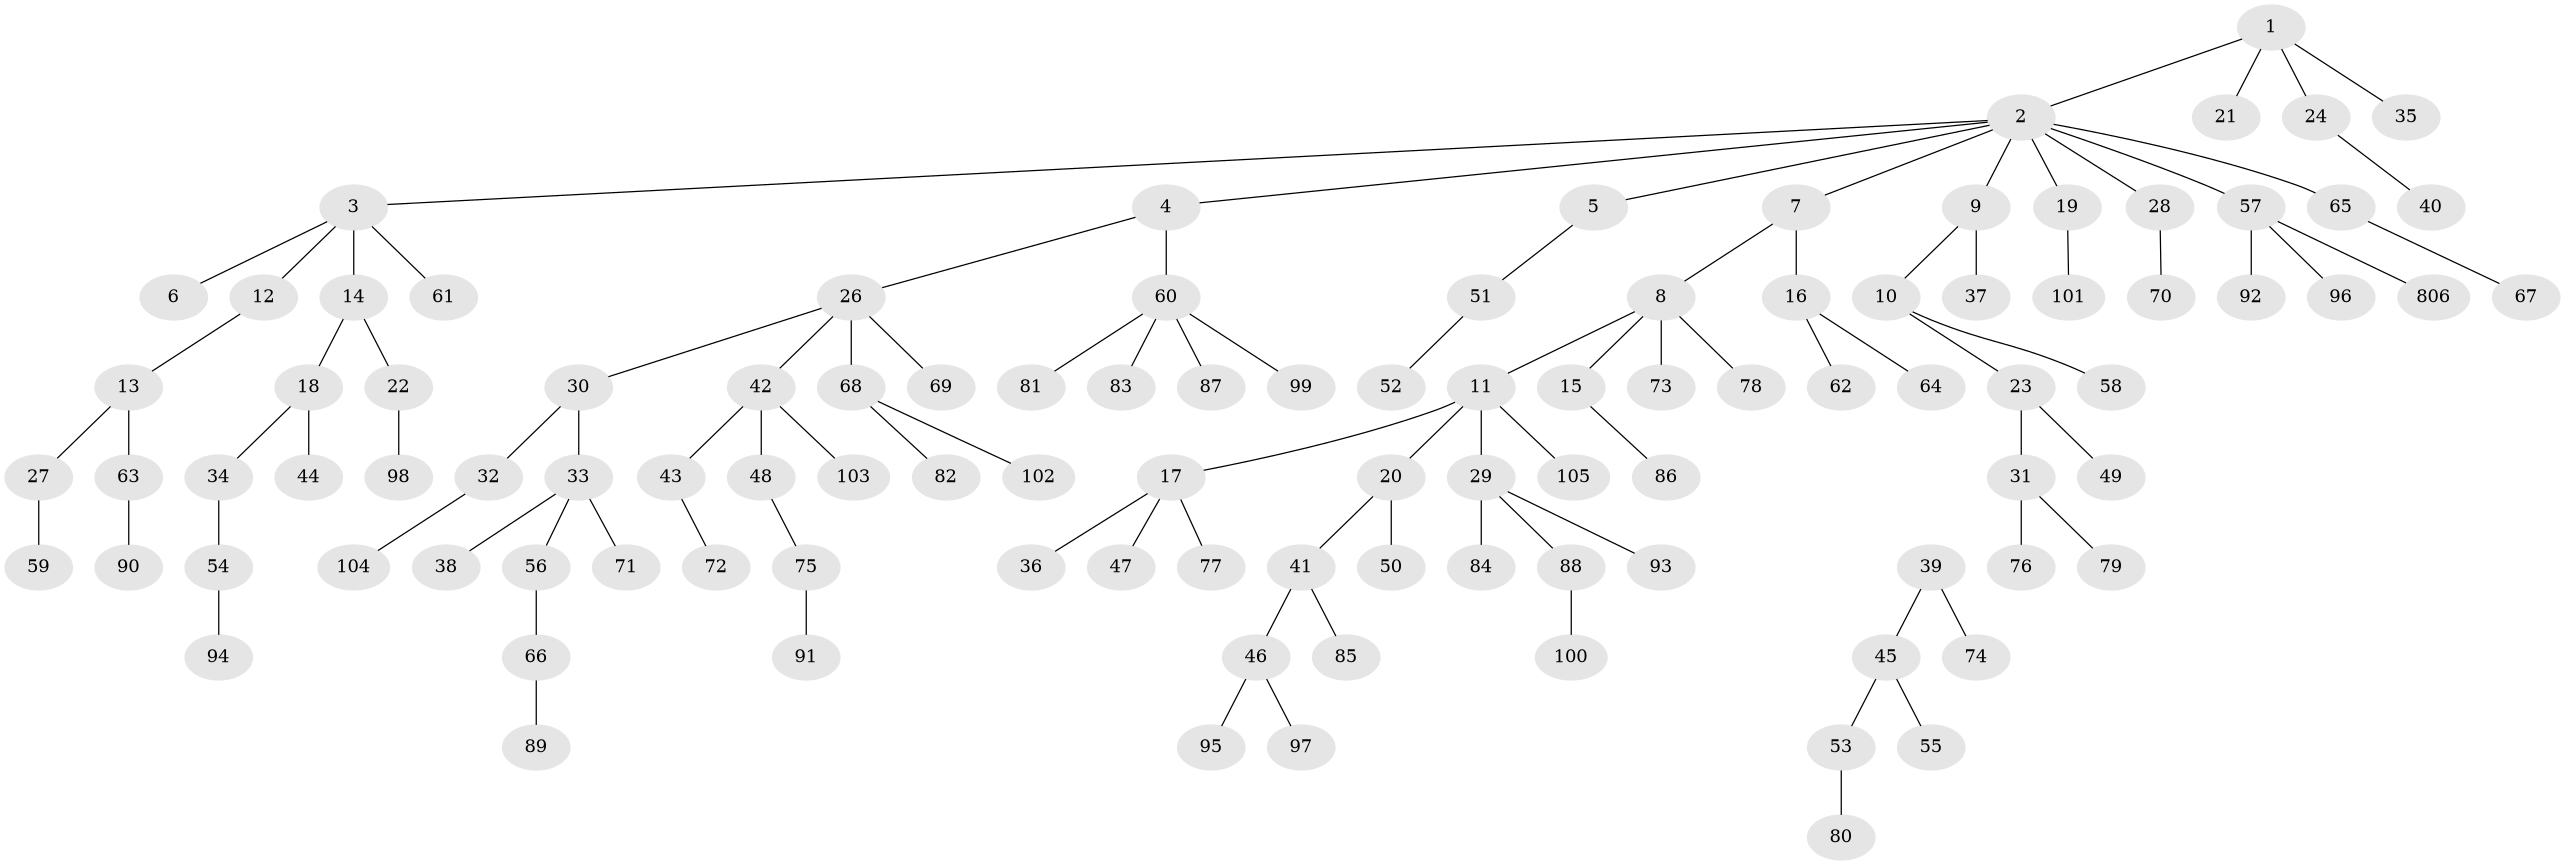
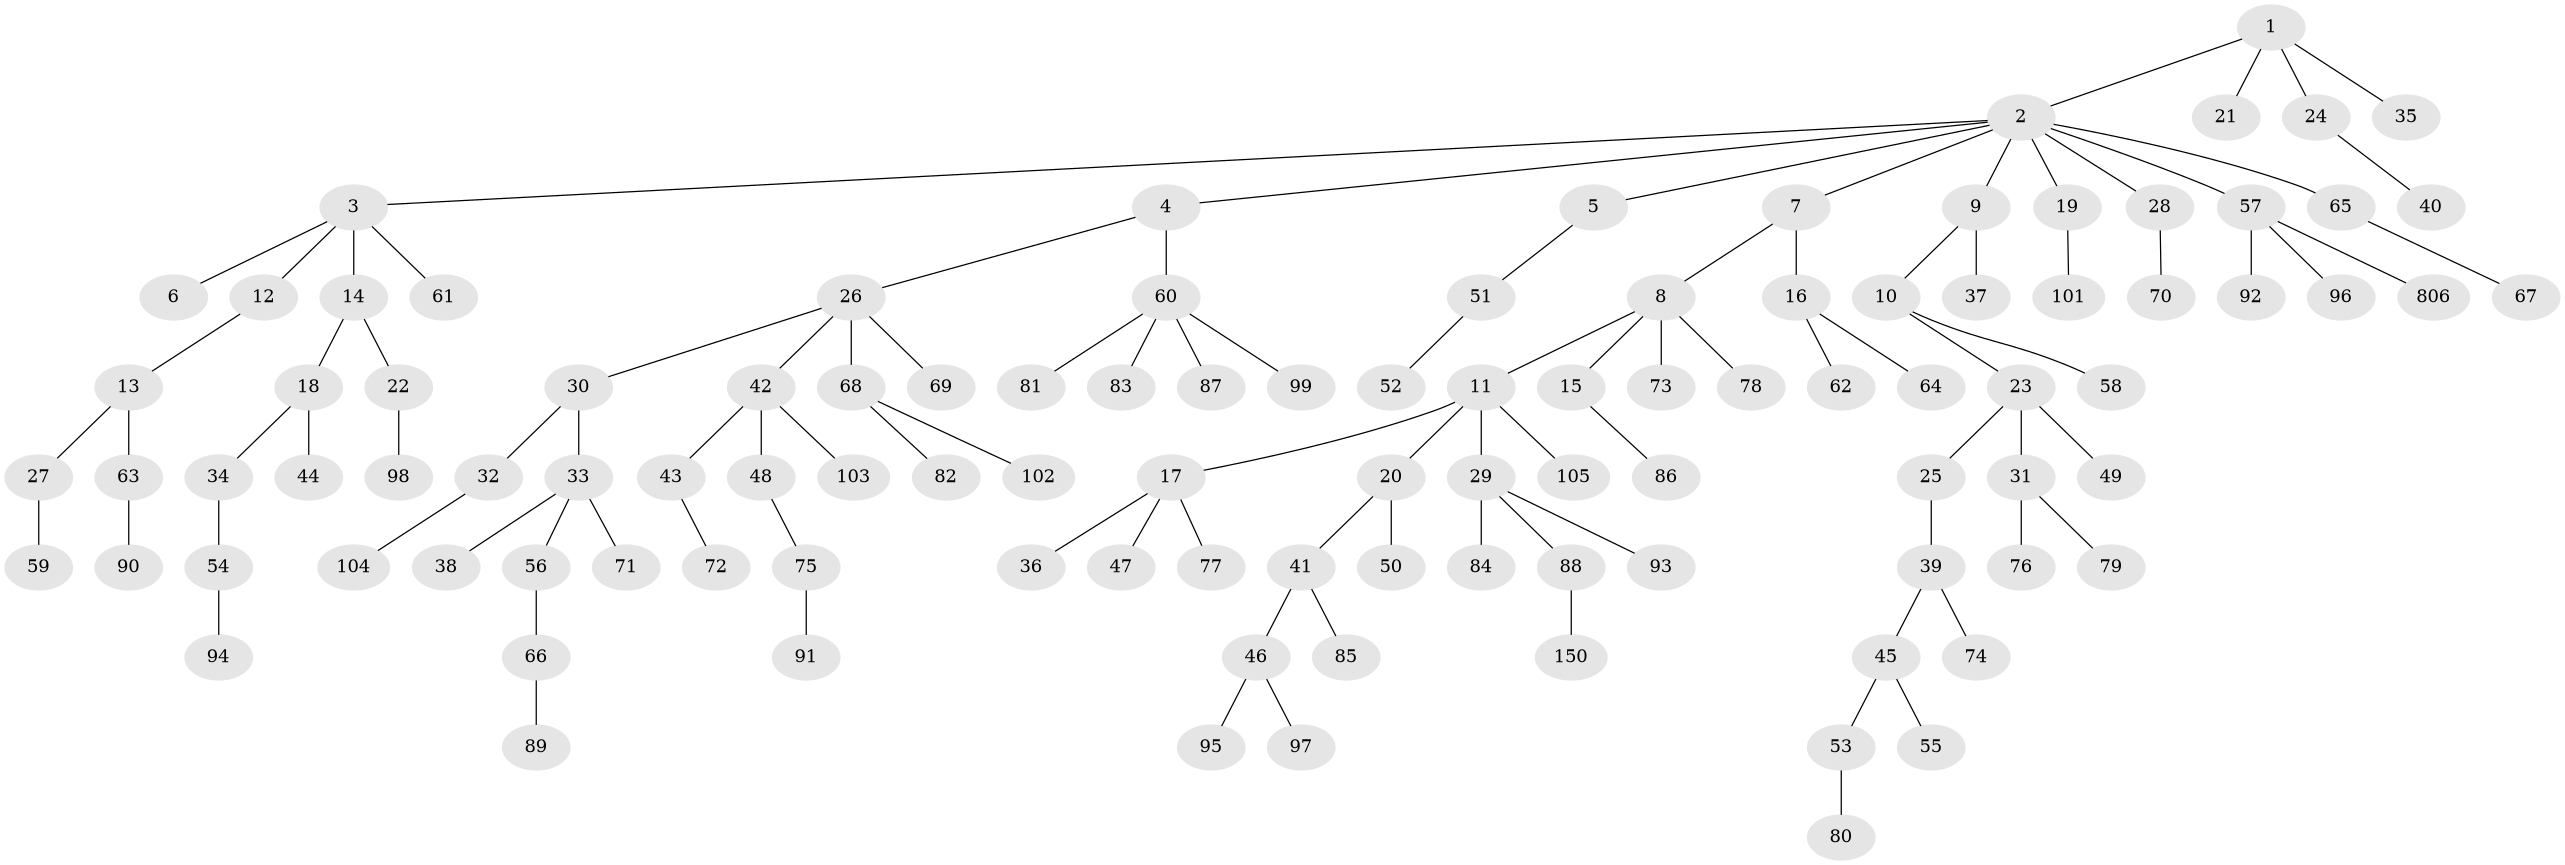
  graph {
    node [color=gray90 style=filled]
    1
    2
    21
    24
    35
    3
    4
    5
    7
    9
    19
    28
    57
    65
    40
    6
    12
    14
    61
    26
    60
    51
    8
    16
    10
    37
    101
    70
    92
    96
    n31 [label=806]
    67
    13
    18
    22
    30
    42
    68
    69
    81
    83
    87
    99
    52
    11
    15
    73
    78
    62
    64
    17
    20
    29
    105
    86
    23
    58
+   25
    31
    49
    36
    47
    77
    41
    50
    84
    88
    93
    27
    63
    59
    90
    34
    44
    98
    54
    46
    85
    39
    76
    79
    45
    74
    32
    33
    43
    48
    103
    82
    102
-   100
+   100 [label=150]
    104
    38
    56
    71
    66
    94
    53
    55
    95
    97
    72
    75
    80
    91
    89
    1 -- 2
    1 -- 21
    1 -- 24
    1 -- 35
    2 -- 3
    2 -- 4
    2 -- 5
    2 -- 7
    2 -- 9
    2 -- 19
    2 -- 28
    2 -- 57
    2 -- 65
    24 -- 40
    3 -- 6
    3 -- 12
    3 -- 14
    3 -- 61
    4 -- 26
    4 -- 60
    5 -- 51
    7 -- 8
    7 -- 16
    9 -- 10
    9 -- 37
    19 -- 101
    28 -- 70
    57 -- 92
    57 -- 96
    57 -- n31
    65 -- 67
    12 -- 13
    14 -- 18
    14 -- 22
    26 -- 30
    26 -- 42
    26 -- 68
    26 -- 69
    60 -- 81
    60 -- 83
    60 -- 87
    60 -- 99
    51 -- 52
    8 -- 11
    8 -- 15
    8 -- 73
    8 -- 78
    16 -- 62
    16 -- 64
    10 -- 23
    10 -- 58
    13 -- 27
    13 -- 63
    18 -- 34
    18 -- 44
    22 -- 98
    30 -- 32
    30 -- 33
    42 -- 43
    42 -- 48
    42 -- 103
    68 -- 82
    68 -- 102
    11 -- 17
    11 -- 20
    11 -- 29
    11 -- 105
    15 -- 86
    17 -- 36
    17 -- 47
    17 -- 77
    20 -- 41
    20 -- 50
    29 -- 84
    29 -- 88
    29 -- 93
+   23 -- 25
    23 -- 31
    23 -- 49
+   25 -- 39
    31 -- 76
    31 -- 79
    41 -- 46
    41 -- 85
    88 -- 100
    27 -- 59
    63 -- 90
    34 -- 54
    54 -- 94
    46 -- 95
    46 -- 97
    39 -- 45
    39 -- 74
    45 -- 53
    45 -- 55
    32 -- 104
    33 -- 38
    33 -- 56
    33 -- 71
    43 -- 72
    48 -- 75
    56 -- 66
    66 -- 89
    53 -- 80
    75 -- 91
  }
